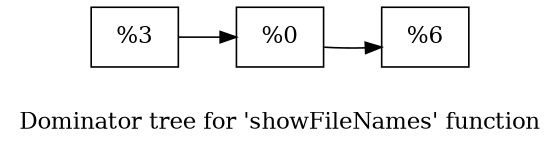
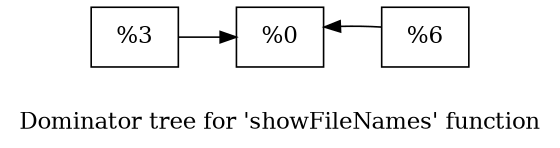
  digraph {
    label="Dominator tree for 'showFileNames' function"
    rankdir=LR
    node [shape=record]
    n1 [label="{%0}"]
    n2 [label="{%6}"]
    n3 [label="{%3}"]
-   n1 -> n2
+   n2 -> n1
    n3 -> n1
  }
